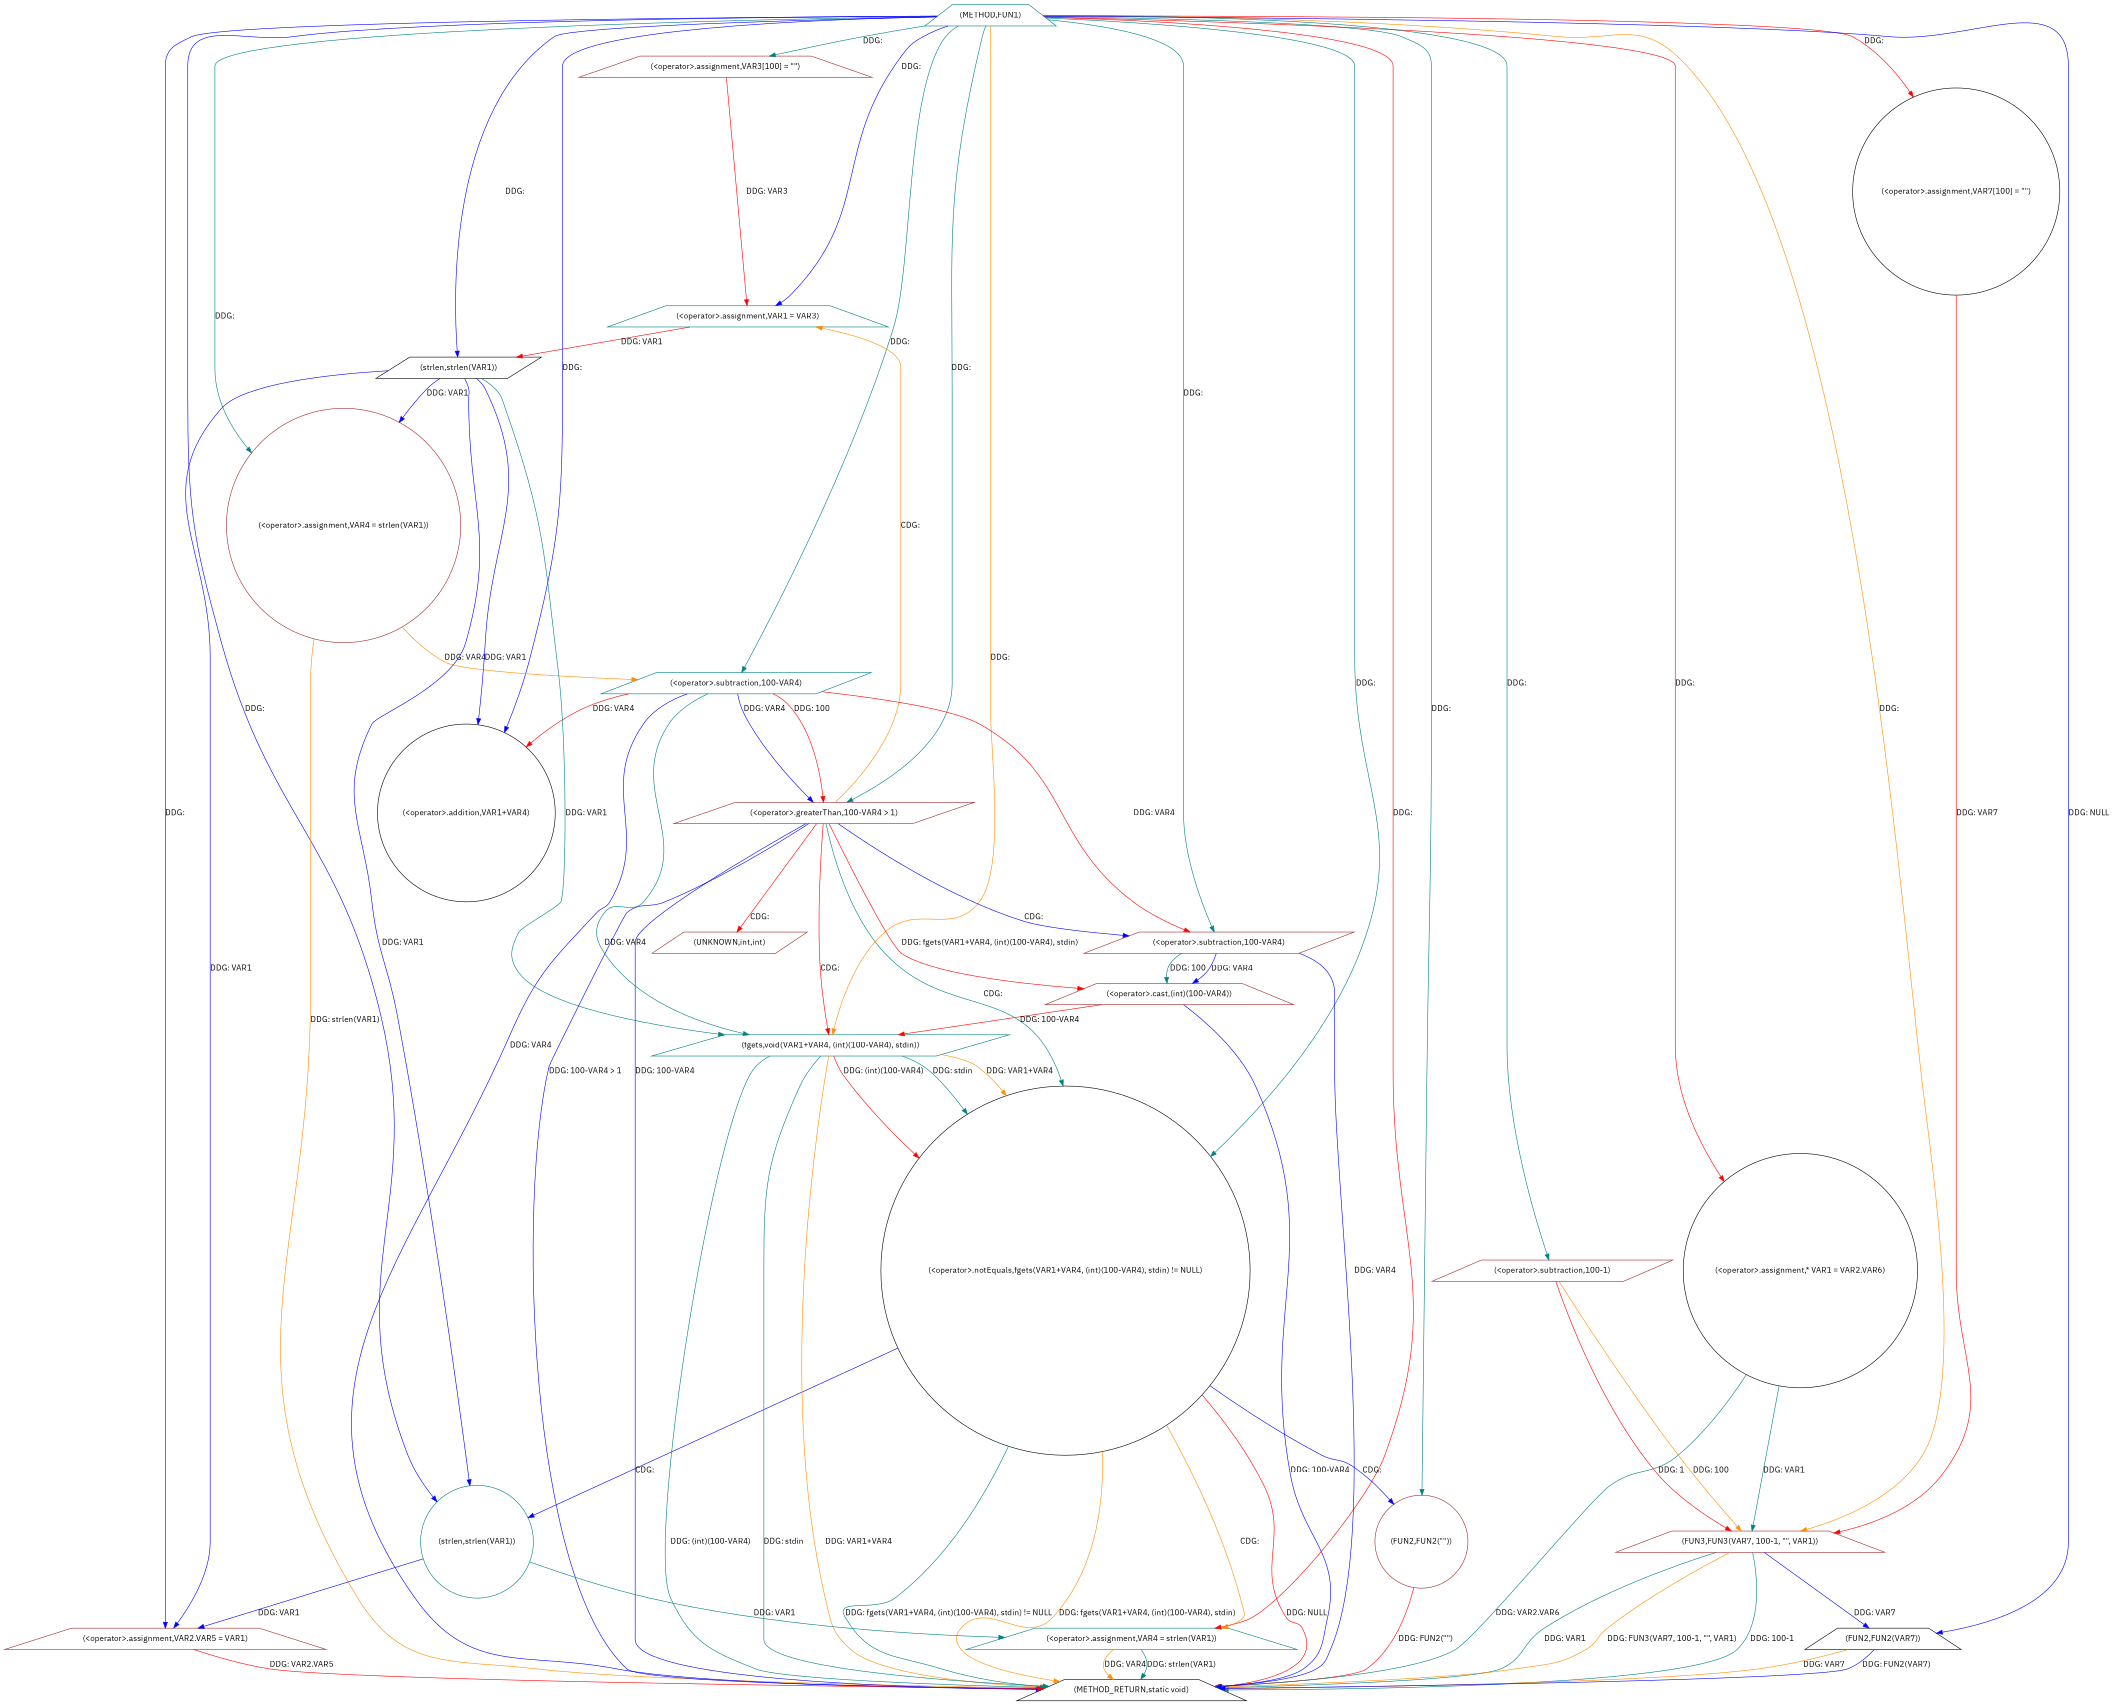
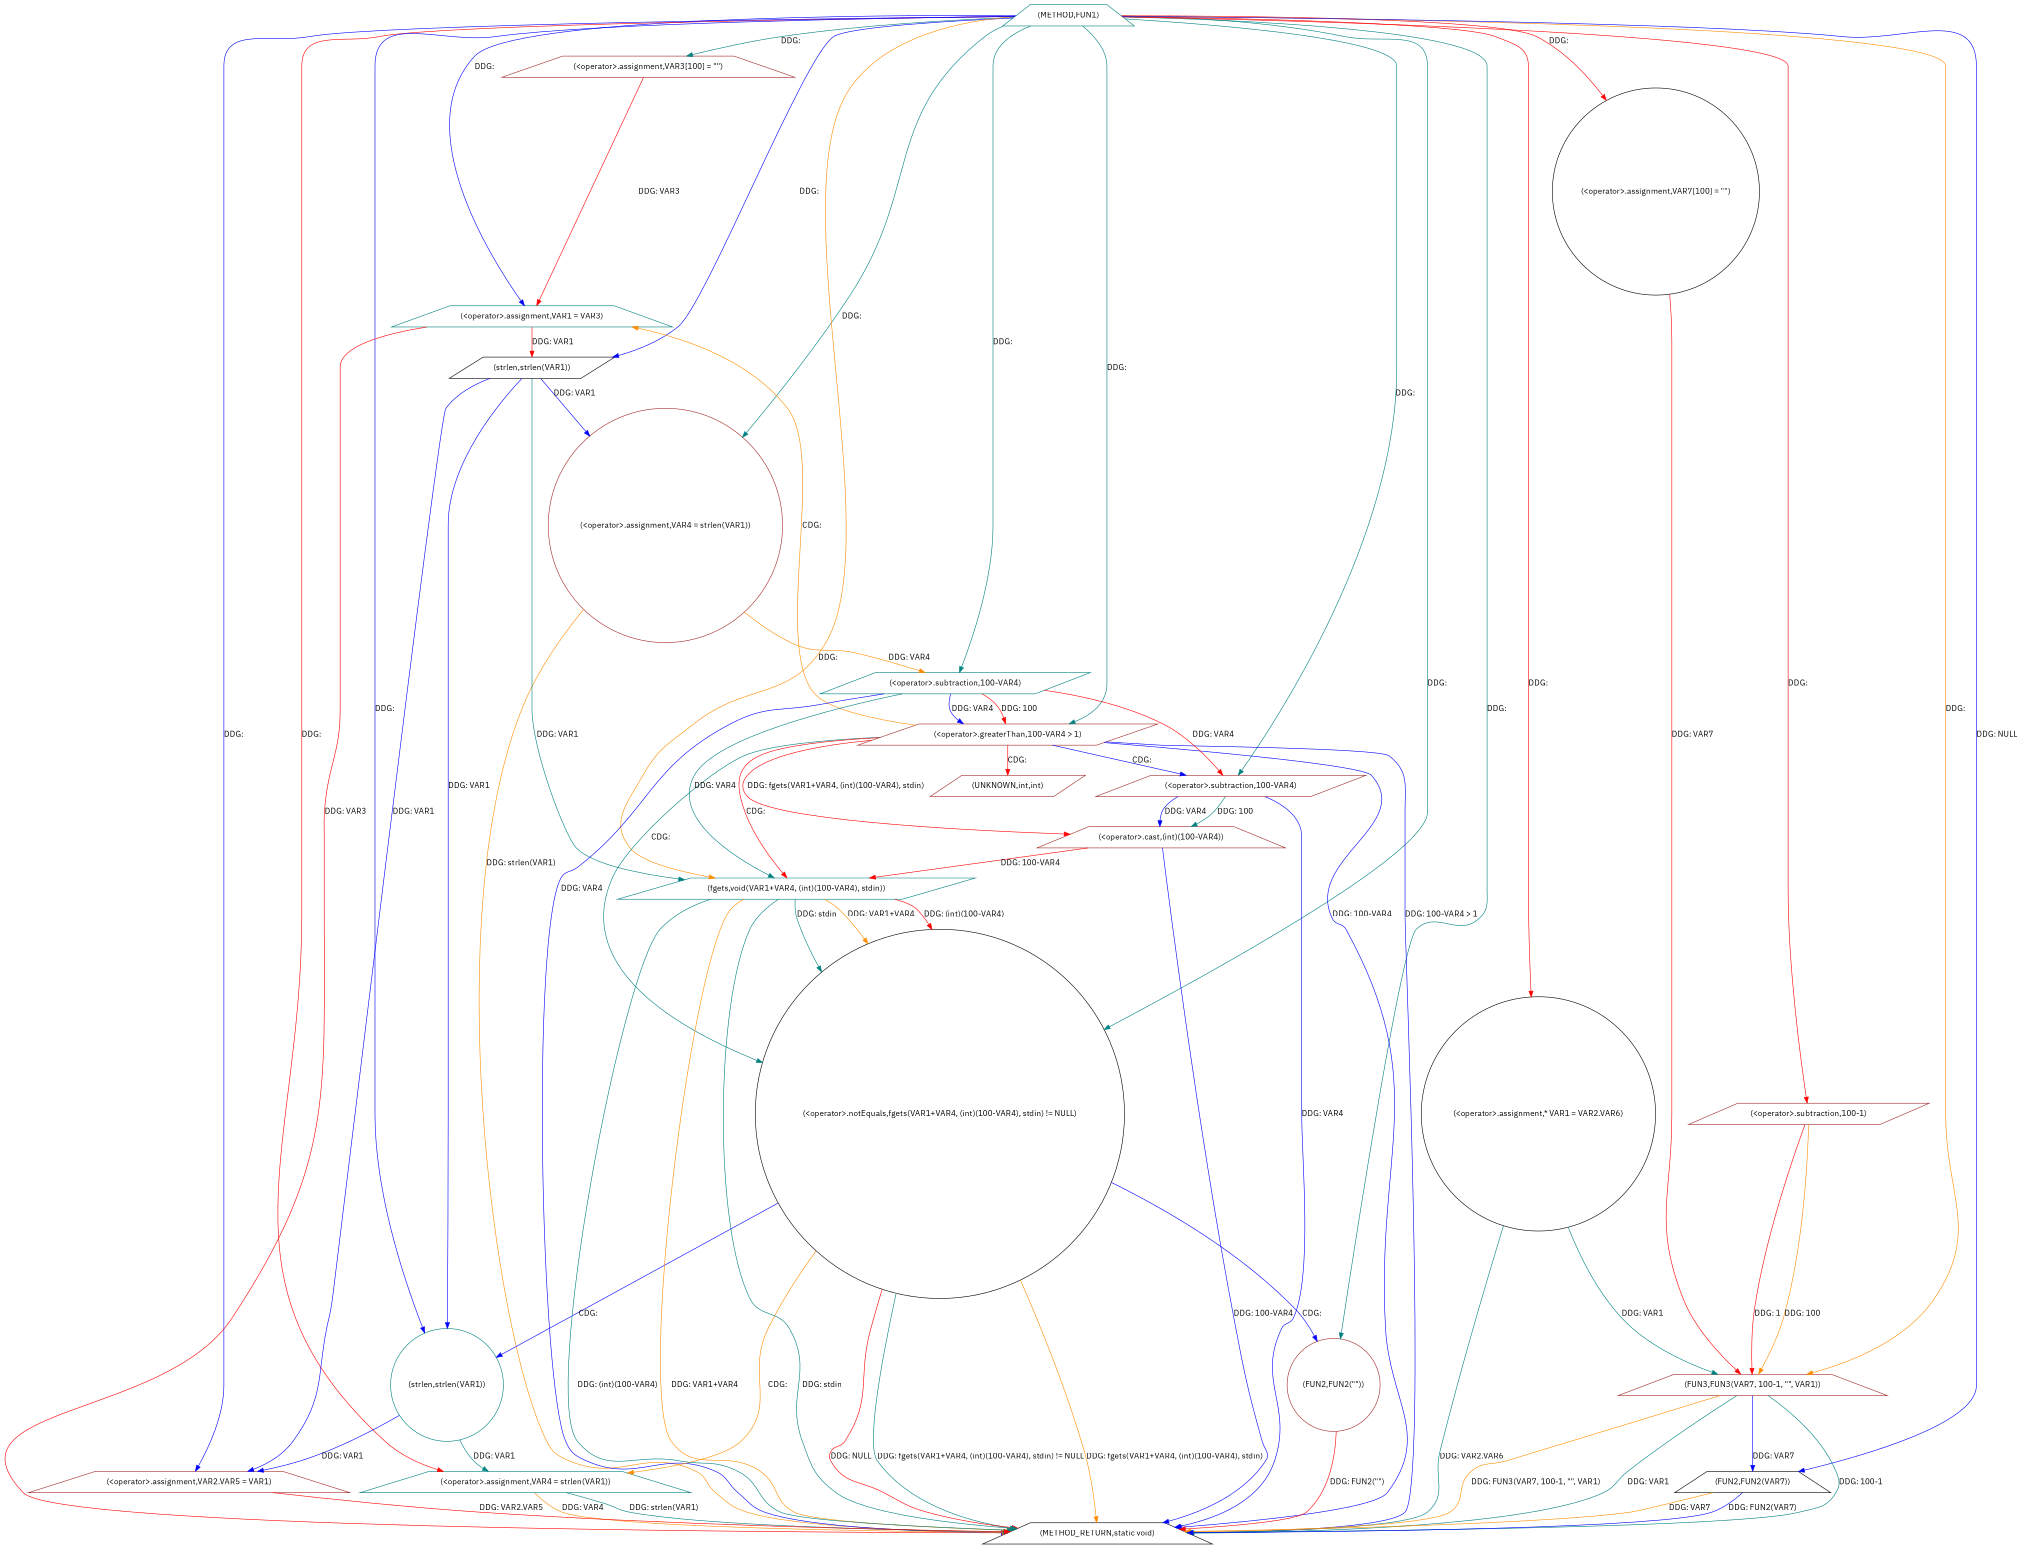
  digraph {
    fontname="IBM Plex Sans"
    node [color=brown fontname="IBM Plex Sans" shape=trapezium]
    edge [color=blue fontname="IBM Plex Sans"]
    n1 [color=teal label="(METHOD,FUN1)"]
    n2 [label="(<operator>.assignment,VAR3[100] = \"\")"]
    n3 [color=teal label="(<operator>.assignment,VAR1 = VAR3)"]
    n4 [label="(<operator>.assignment,VAR4 = strlen(VAR1))" shape=circle]
    n5 [color=black label="(strlen,strlen(VAR1))" shape=parallelogram]
    n6 [label="(<operator>.greaterThan,100-VAR4 > 1)" shape=parallelogram]
    n7 [color=teal label="(<operator>.subtraction,100-VAR4)" shape=parallelogram]
    n8 [color=black label="(<operator>.notEquals,fgets(VAR1+VAR4, (int)(100-VAR4), stdin) != NULL)" shape=circle]
    n9 [color=teal label="(fgets,void(VAR1+VAR4, (int)(100-VAR4), stdin))" shape=parallelogram]
-   n10 [color=black label="(<operator>.addition,VAR1+VAR4)" shape=circle]
    n11 [label="(<operator>.subtraction,100-VAR4)" shape=parallelogram]
    n12 [color=teal label="(<operator>.assignment,VAR4 = strlen(VAR1))"]
    n13 [color=teal label="(strlen,strlen(VAR1))" shape=circle]
    n14 [label="(FUN2,FUN2(\"\"))" shape=circle]
    n15 [label="(<operator>.assignment,VAR2.VAR5 = VAR1)"]
    n16 [color=black label="(<operator>.assignment,* VAR1 = VAR2.VAR6)" shape=circle]
    n17 [color=black label="(<operator>.assignment,VAR7[100] = \"\")" shape=circle]
    n18 [label="(FUN3,FUN3(VAR7, 100-1, \"\", VAR1))"]
    n19 [label="(<operator>.subtraction,100-1)" shape=parallelogram]
    n20 [color=black label="(FUN2,FUN2(VAR7))"]
    n21 [color=black label="(METHOD_RETURN,static void)"]
    n22 [label="(<operator>.cast,(int)(100-VAR4))"]
    n23 [label="(UNKNOWN,int,int)" shape=parallelogram]
    n1 -> n2 [color=teal label="DDG: "]
    n1 -> n3 [label="DDG: "]
    n1 -> n4 [color=teal label="DDG: "]
    n1 -> n5 [label="DDG: "]
    n1 -> n6 [color=teal label="DDG: "]
    n1 -> n7 [color=teal label="DDG: "]
    n1 -> n8 [color=teal label="DDG: "]
    n1 -> n9 [color=darkorange label="DDG: "]
-   n1 -> n10 [label="DDG: "]
    n1 -> n11 [color=teal label="DDG: "]
    n1 -> n12 [color=red label="DDG: "]
    n1 -> n13 [label="DDG: "]
    n1 -> n14 [color=teal label="DDG: "]
    n1 -> n15 [label="DDG: "]
    n1 -> n16 [color=red label="DDG: "]
    n1 -> n17 [color=red label="DDG: "]
    n1 -> n18 [color=darkorange label="DDG: "]
-   n1 -> n19 [color=teal label="DDG: "]
+   n1 -> n19 [color=red label="DDG: "]
    n1 -> n20 [label="DDG: NULL"]
    n2 -> n3 [color=red label="DDG: VAR3"]
    n3 -> n5 [color=red label="DDG: VAR1"]
+   n3 -> n21 [color=red label="DDG: VAR3"]
    n4 -> n7 [color=darkorange label="DDG: VAR4"]
    n4 -> n21 [color=darkorange label="DDG: strlen(VAR1)"]
    n5 -> n4 [label="DDG: VAR1"]
    n5 -> n9 [color=teal label="DDG: VAR1"]
-   n5 -> n10 [label="DDG: VAR1"]
    n5 -> n13 [label="DDG: VAR1"]
    n5 -> n15 [label="DDG: VAR1"]
    n6 -> n3 [color=darkorange label="CDG: "]
    n6 -> n8 [color=teal label="CDG: "]
    n6 -> n9 [color=red label="CDG: "]
    n6 -> n11 [label="CDG: "]
    n6 -> n21 [label="DDG: 100-VAR4 > 1"]
    n6 -> n21 [label="DDG: 100-VAR4"]
    n6 -> n22 [color=red label="DDG: fgets(VAR1+VAR4, (int)(100-VAR4), stdin)"]
    n6 -> n23 [color=red label="CDG: "]
    n7 -> n6 [color=red label="DDG: 100"]
    n7 -> n6 [label="DDG: VAR4"]
    n7 -> n9 [color=teal label="DDG: VAR4"]
-   n7 -> n10 [color=red label="DDG: VAR4"]
    n7 -> n11 [color=red label="DDG: VAR4"]
    n7 -> n21 [label="DDG: VAR4"]
    n8 -> n12 [color=darkorange label="CDG: "]
    n8 -> n13 [label="CDG: "]
    n8 -> n14 [label="CDG: "]
    n8 -> n21 [color=teal label="DDG: fgets(VAR1+VAR4, (int)(100-VAR4), stdin) != NULL"]
    n8 -> n21 [color=darkorange label="DDG: fgets(VAR1+VAR4, (int)(100-VAR4), stdin)"]
    n8 -> n21 [color=red label="DDG: NULL"]
    n9 -> n8 [color=darkorange label="DDG: VAR1+VAR4"]
    n9 -> n8 [color=red label="DDG: (int)(100-VAR4)"]
    n9 -> n8 [color=teal label="DDG: stdin"]
    n9 -> n21 [color=darkorange label="DDG: VAR1+VAR4"]
    n9 -> n21 [color=teal label="DDG: (int)(100-VAR4)"]
    n9 -> n21 [color=teal label="DDG: stdin"]
    n11 -> n21 [label="DDG: VAR4"]
    n11 -> n22 [color=teal label="DDG: 100"]
    n11 -> n22 [label="DDG: VAR4"]
    n12 -> n21 [color=darkorange label="DDG: VAR4"]
    n12 -> n21 [color=teal label="DDG: strlen(VAR1)"]
    n13 -> n12 [color=teal label="DDG: VAR1"]
    n13 -> n15 [label="DDG: VAR1"]
    n14 -> n21 [color=red label="DDG: FUN2(\"\")"]
    n15 -> n21 [color=red label="DDG: VAR2.VAR5"]
    n16 -> n18 [color=teal label="DDG: VAR1"]
    n16 -> n21 [color=teal label="DDG: VAR2.VAR6"]
    n17 -> n18 [color=red label="DDG: VAR7"]
    n18 -> n20 [label="DDG: VAR7"]
    n18 -> n21 [color=teal label="DDG: VAR1"]
    n18 -> n21 [color=darkorange label="DDG: FUN3(VAR7, 100-1, \"\", VAR1)"]
    n18 -> n21 [color=teal label="DDG: 100-1"]
    n19 -> n18 [color=darkorange label="DDG: 100"]
    n19 -> n18 [color=red label="DDG: 1"]
    n20 -> n21 [color=darkorange label="DDG: VAR7"]
    n20 -> n21 [label="DDG: FUN2(VAR7)"]
    n22 -> n9 [color=red label="DDG: 100-VAR4"]
    n22 -> n21 [label="DDG: 100-VAR4"]
  }
